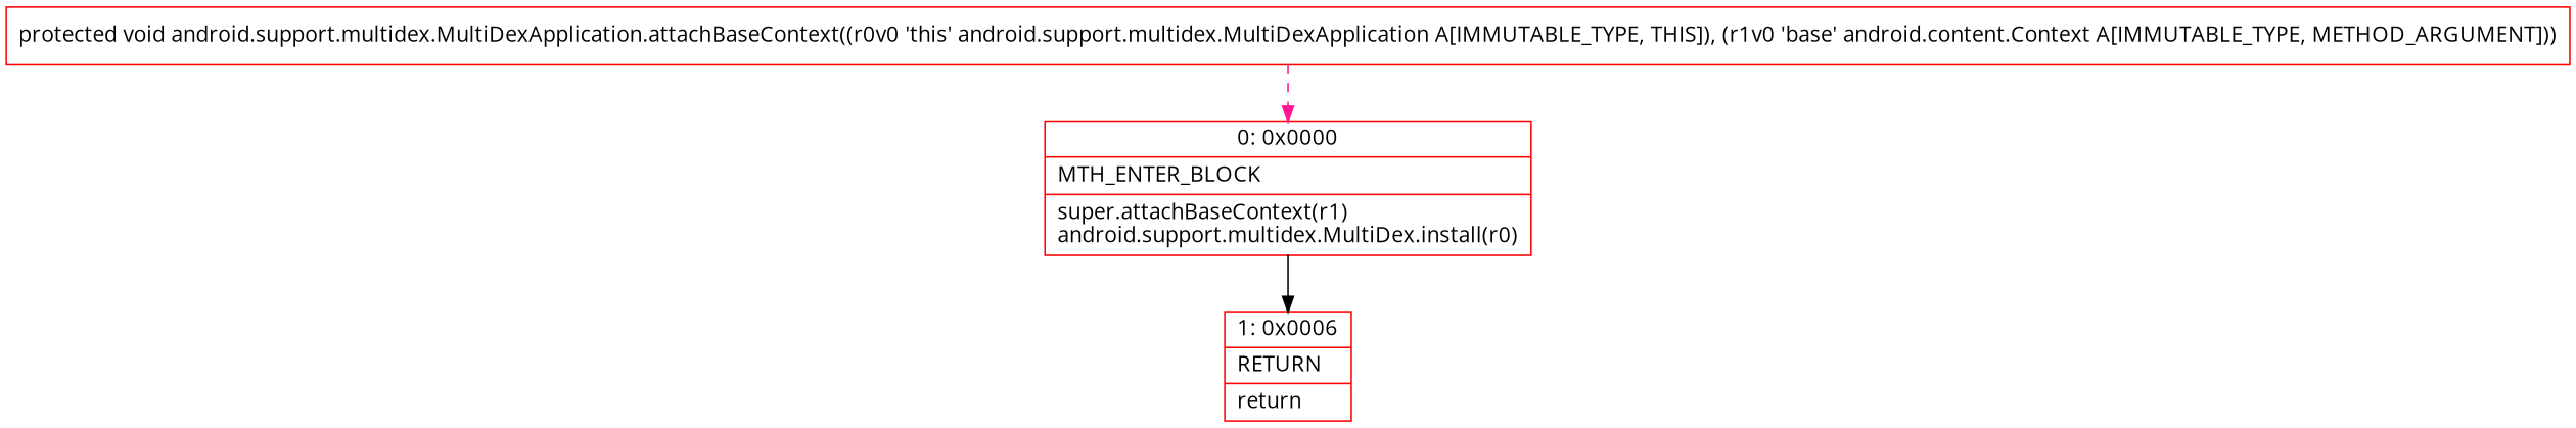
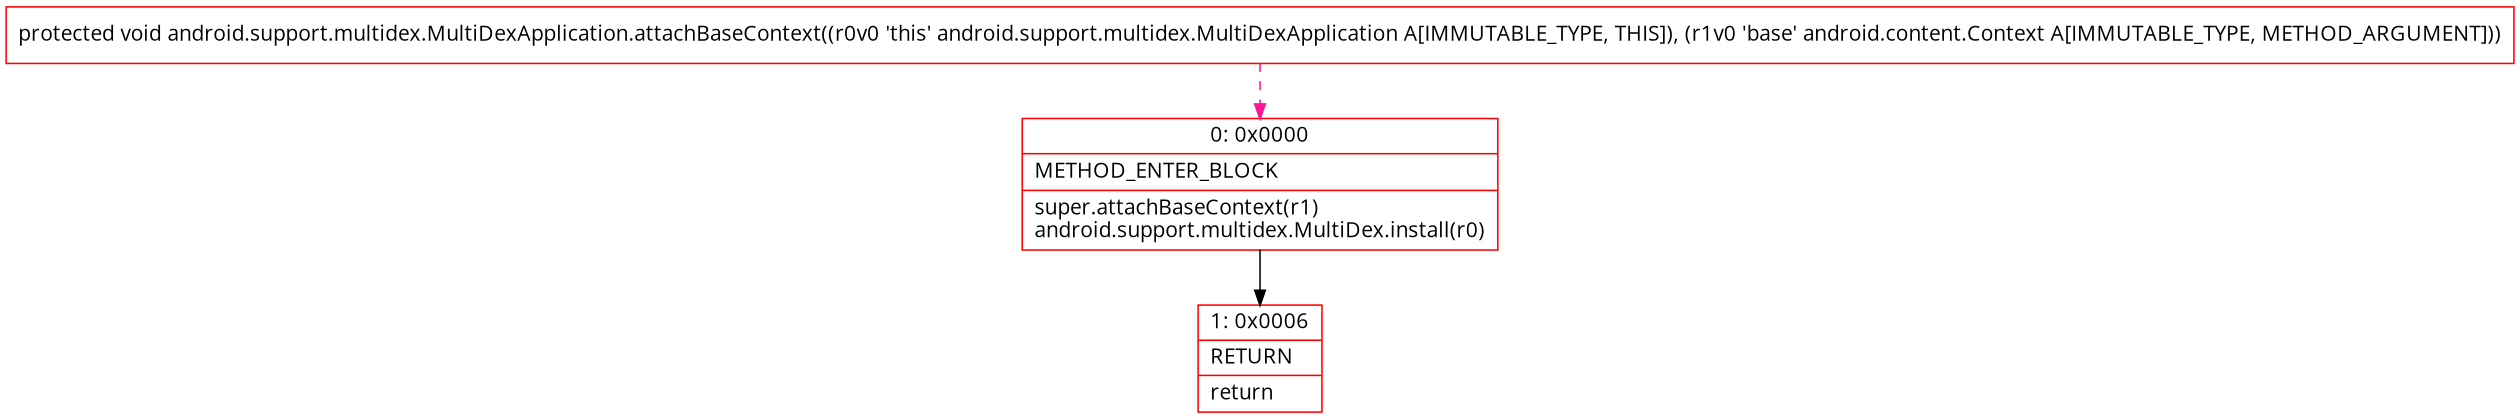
  digraph {
    fontname="Open Sans"
    node [shape=record color=red fontname="Open Sans"]
    edge [fontname="Open Sans"]
-   n1 [label="{0\:\ 0x0000|MTH_ENTER_BLOCK\l|super.attachBaseContext(r1)\landroid.support.multidex.MultiDex.install(r0)\l}"]
+   n1 [label="{0\:\ 0x0000|METHOD_ENTER_BLOCK\l|super.attachBaseContext(r1)\landroid.support.multidex.MultiDex.install(r0)\l}"]
    n2 [label="{1\:\ 0x0006|RETURN\l|return\l}"]
    n3 [label="{protected void android.support.multidex.MultiDexApplication.attachBaseContext((r0v0 'this' android.support.multidex.MultiDexApplication A[IMMUTABLE_TYPE, THIS]), (r1v0 'base' android.content.Context A[IMMUTABLE_TYPE, METHOD_ARGUMENT])) }"]
    n1 -> n2 [color=black style=solid]
    n3 -> n1 [color=deeppink style=dashed]
  }
